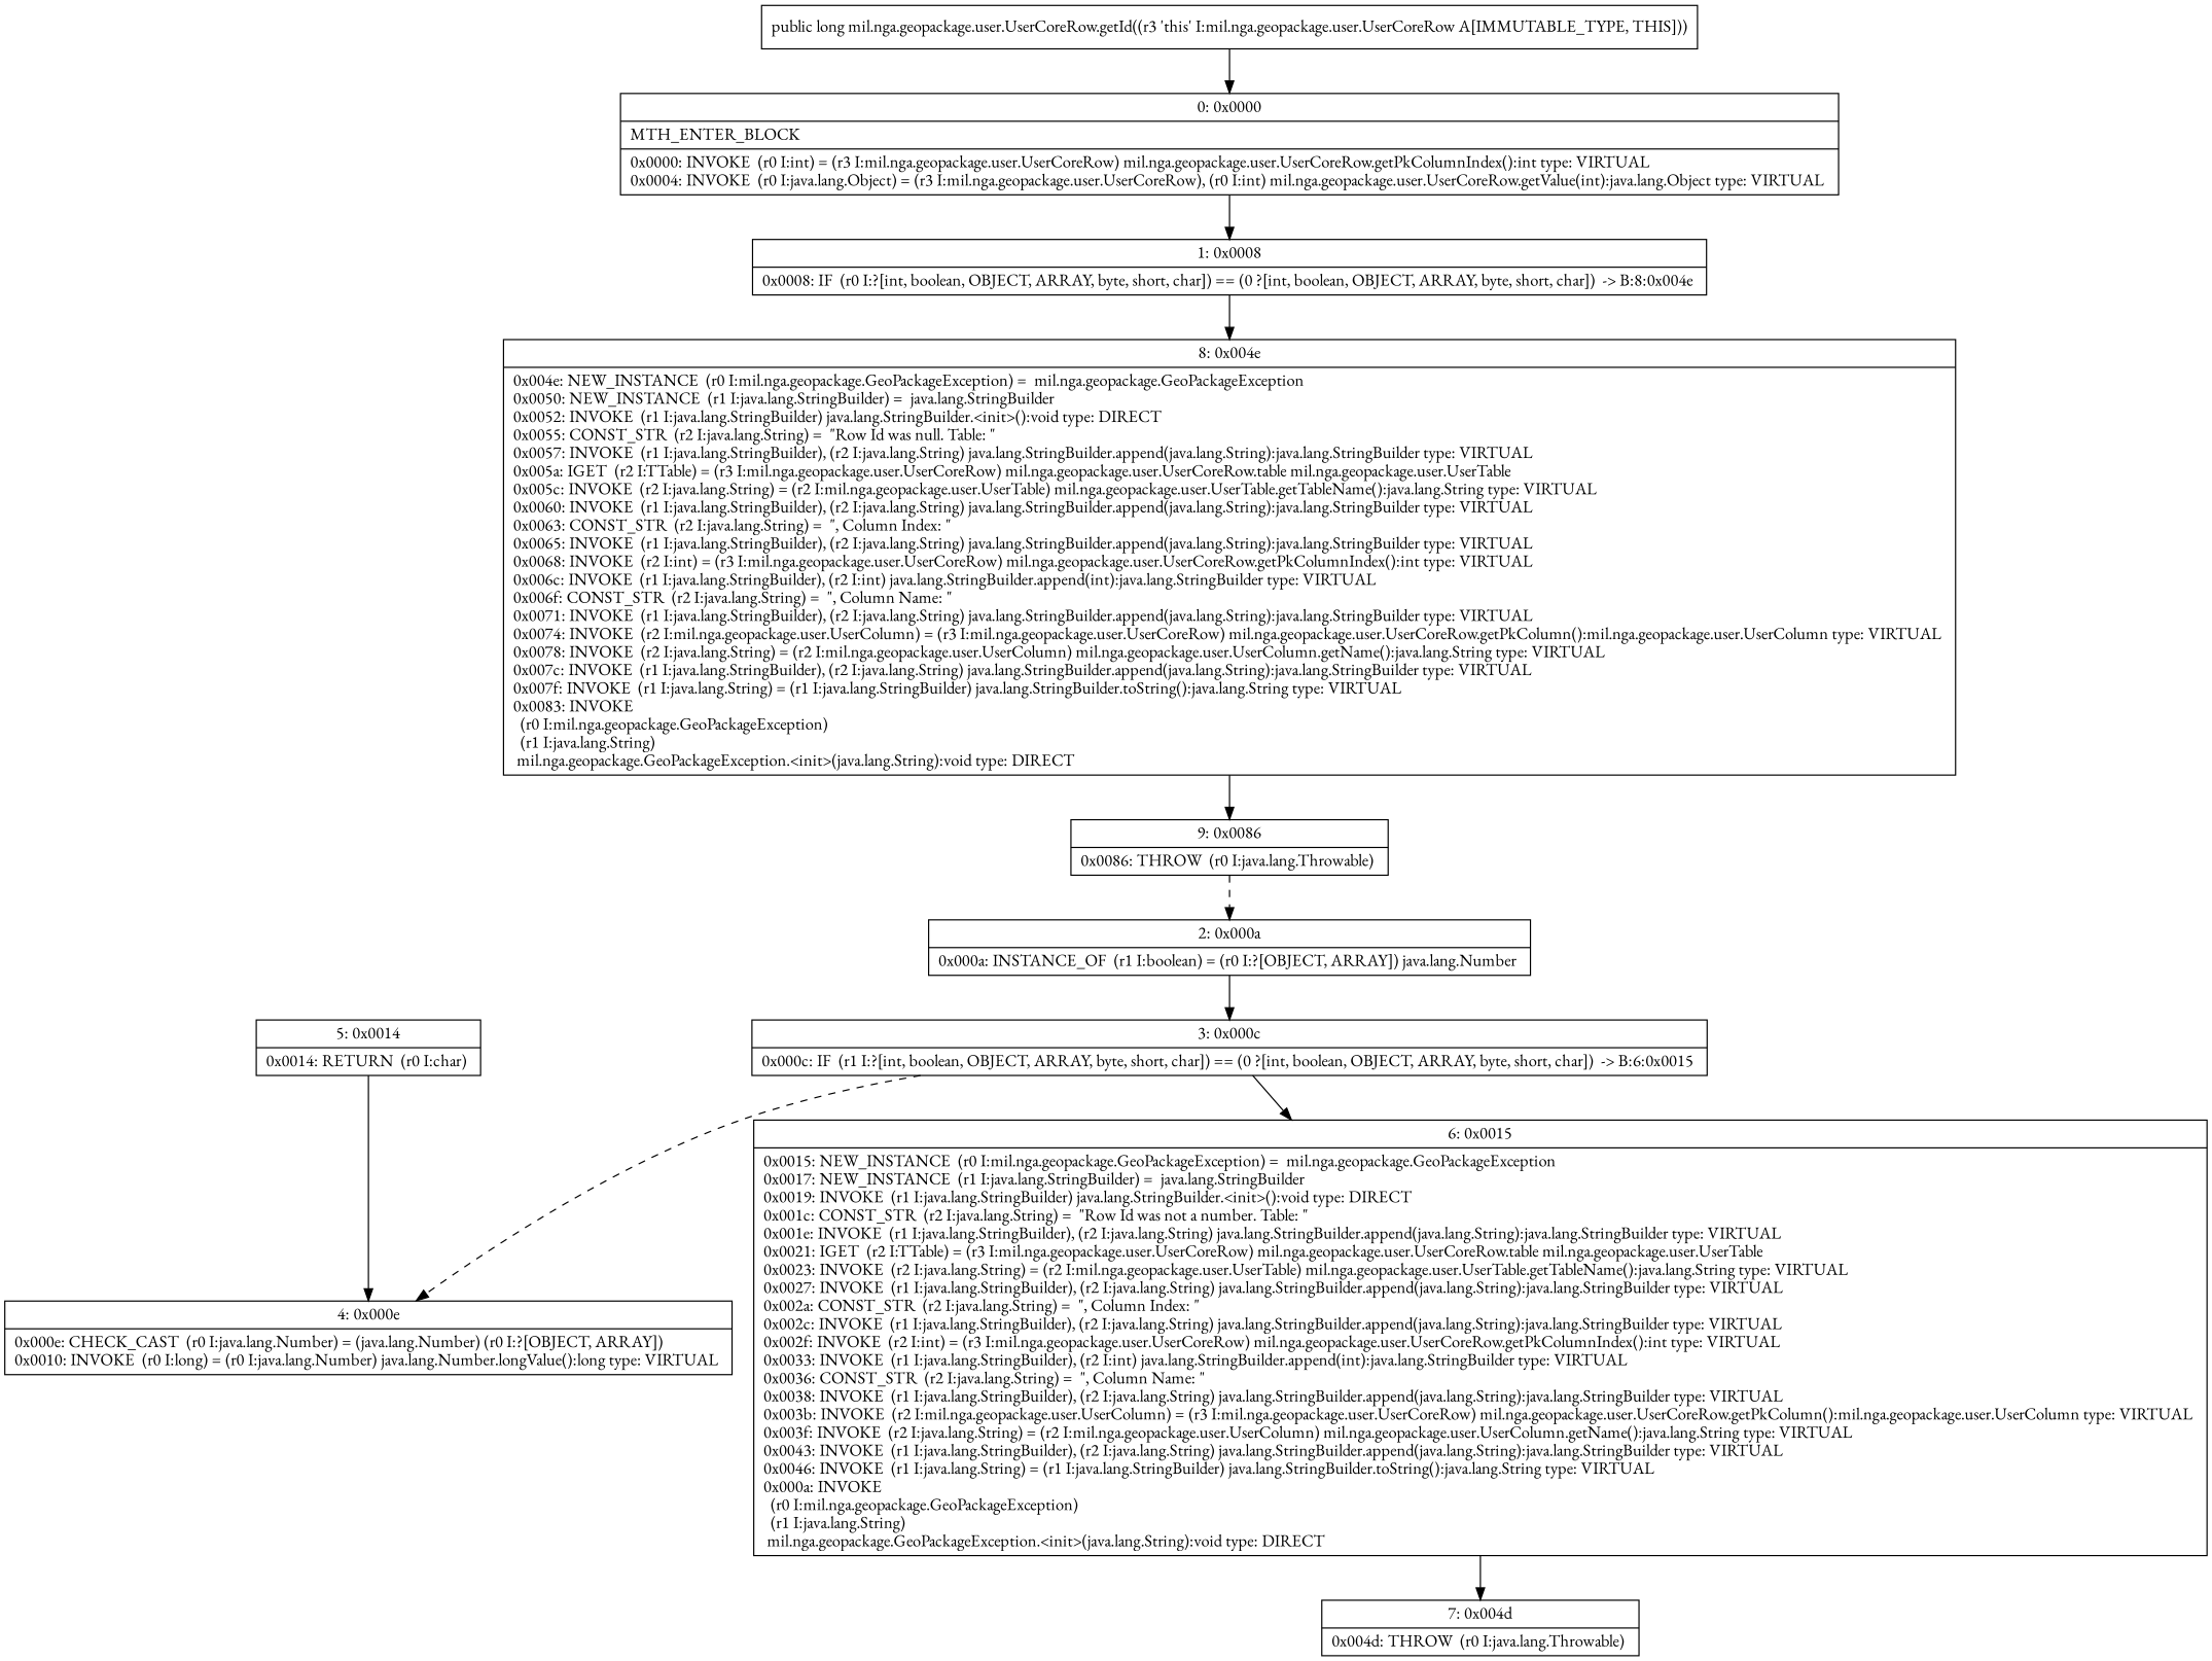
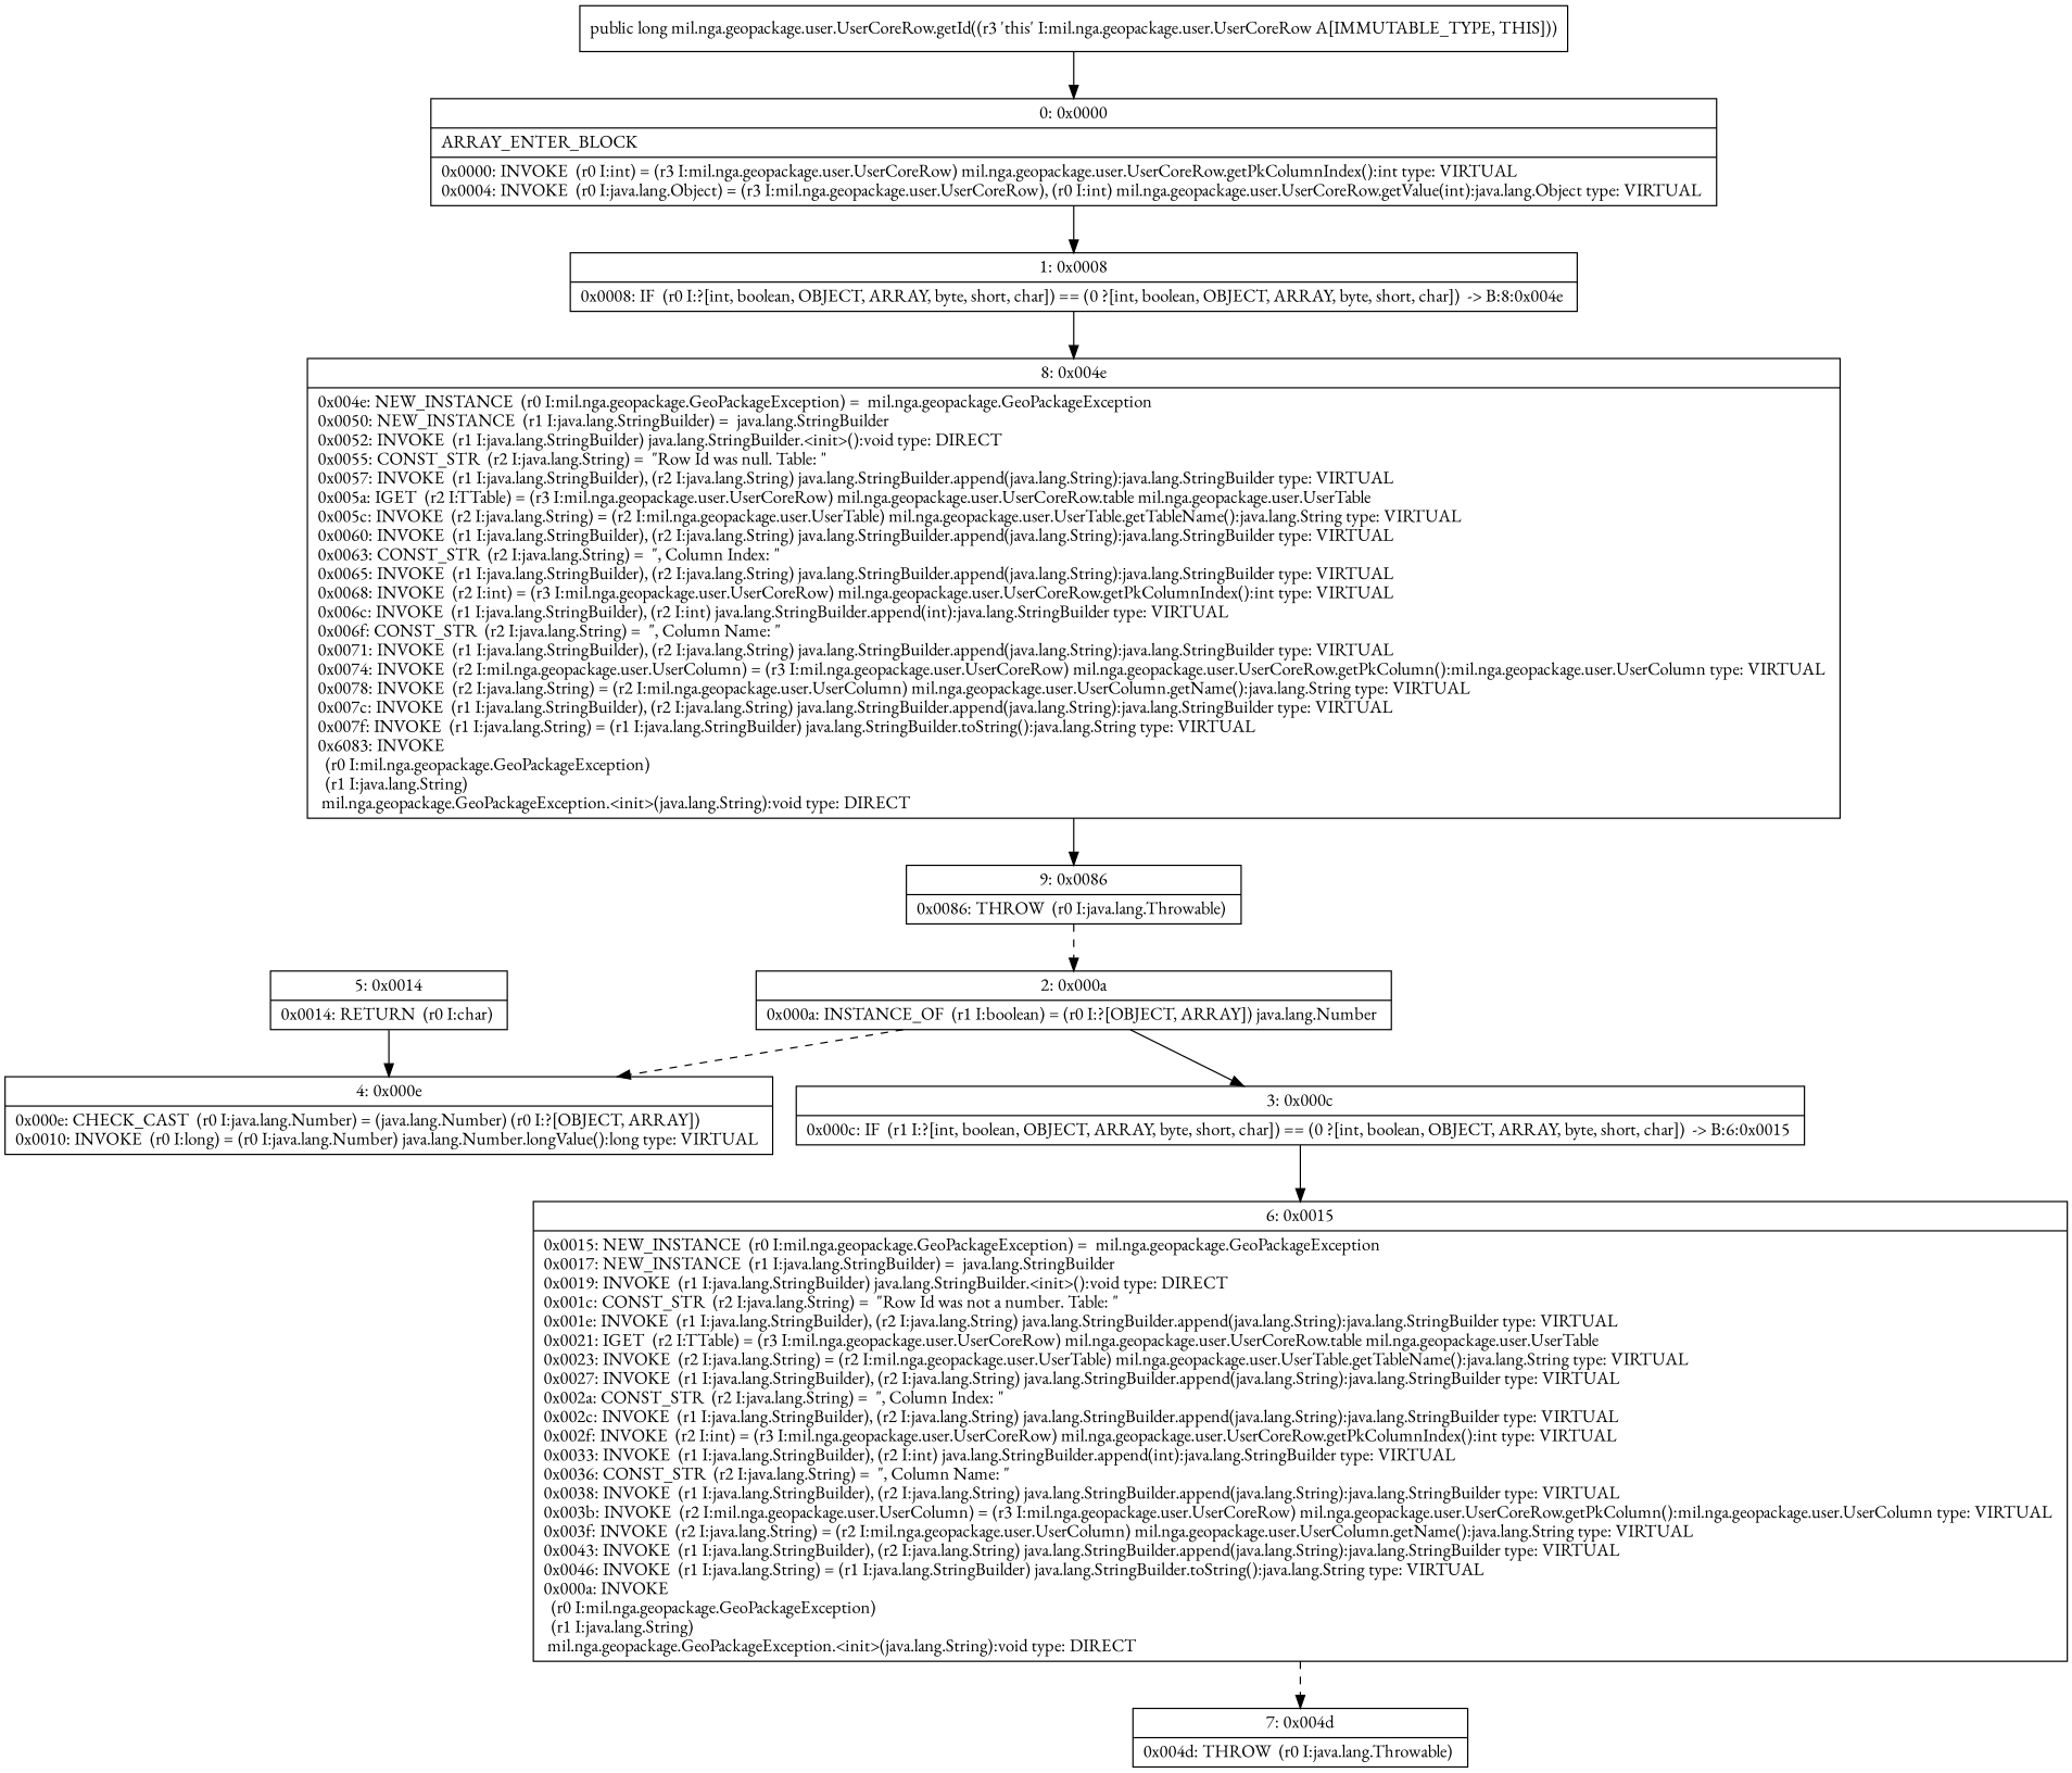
  digraph {
    fontname="EB Garamond"
    node [fontname="EB Garamond" shape=record]
    edge [fontname="EB Garamond"]
-   n1 [label="{0\:\ 0x0000|MTH_ENTER_BLOCK\l|0x0000: INVOKE  (r0 I:int) = (r3 I:mil.nga.geopackage.user.UserCoreRow) mil.nga.geopackage.user.UserCoreRow.getPkColumnIndex():int type: VIRTUAL \l0x0004: INVOKE  (r0 I:java.lang.Object) = (r3 I:mil.nga.geopackage.user.UserCoreRow), (r0 I:int) mil.nga.geopackage.user.UserCoreRow.getValue(int):java.lang.Object type: VIRTUAL \l}"]
+   n1 [label="{0\:\ 0x0000|ARRAY_ENTER_BLOCK\l|0x0000: INVOKE  (r0 I:int) = (r3 I:mil.nga.geopackage.user.UserCoreRow) mil.nga.geopackage.user.UserCoreRow.getPkColumnIndex():int type: VIRTUAL \l0x0004: INVOKE  (r0 I:java.lang.Object) = (r3 I:mil.nga.geopackage.user.UserCoreRow), (r0 I:int) mil.nga.geopackage.user.UserCoreRow.getValue(int):java.lang.Object type: VIRTUAL \l}"]
    n2 [label="{1\:\ 0x0008|0x0008: IF  (r0 I:?[int, boolean, OBJECT, ARRAY, byte, short, char]) == (0 ?[int, boolean, OBJECT, ARRAY, byte, short, char])  \-\> B:8:0x004e \l}"]
-   n3 [label="{8\:\ 0x004e|0x004e: NEW_INSTANCE  (r0 I:mil.nga.geopackage.GeoPackageException) =  mil.nga.geopackage.GeoPackageException \l0x0050: NEW_INSTANCE  (r1 I:java.lang.StringBuilder) =  java.lang.StringBuilder \l0x0052: INVOKE  (r1 I:java.lang.StringBuilder) java.lang.StringBuilder.\<init\>():void type: DIRECT \l0x0055: CONST_STR  (r2 I:java.lang.String) =  \"Row Id was null. Table: \" \l0x0057: INVOKE  (r1 I:java.lang.StringBuilder), (r2 I:java.lang.String) java.lang.StringBuilder.append(java.lang.String):java.lang.StringBuilder type: VIRTUAL \l0x005a: IGET  (r2 I:TTable) = (r3 I:mil.nga.geopackage.user.UserCoreRow) mil.nga.geopackage.user.UserCoreRow.table mil.nga.geopackage.user.UserTable \l0x005c: INVOKE  (r2 I:java.lang.String) = (r2 I:mil.nga.geopackage.user.UserTable) mil.nga.geopackage.user.UserTable.getTableName():java.lang.String type: VIRTUAL \l0x0060: INVOKE  (r1 I:java.lang.StringBuilder), (r2 I:java.lang.String) java.lang.StringBuilder.append(java.lang.String):java.lang.StringBuilder type: VIRTUAL \l0x0063: CONST_STR  (r2 I:java.lang.String) =  \", Column Index: \" \l0x0065: INVOKE  (r1 I:java.lang.StringBuilder), (r2 I:java.lang.String) java.lang.StringBuilder.append(java.lang.String):java.lang.StringBuilder type: VIRTUAL \l0x0068: INVOKE  (r2 I:int) = (r3 I:mil.nga.geopackage.user.UserCoreRow) mil.nga.geopackage.user.UserCoreRow.getPkColumnIndex():int type: VIRTUAL \l0x006c: INVOKE  (r1 I:java.lang.StringBuilder), (r2 I:int) java.lang.StringBuilder.append(int):java.lang.StringBuilder type: VIRTUAL \l0x006f: CONST_STR  (r2 I:java.lang.String) =  \", Column Name: \" \l0x0071: INVOKE  (r1 I:java.lang.StringBuilder), (r2 I:java.lang.String) java.lang.StringBuilder.append(java.lang.String):java.lang.StringBuilder type: VIRTUAL \l0x0074: INVOKE  (r2 I:mil.nga.geopackage.user.UserColumn) = (r3 I:mil.nga.geopackage.user.UserCoreRow) mil.nga.geopackage.user.UserCoreRow.getPkColumn():mil.nga.geopackage.user.UserColumn type: VIRTUAL \l0x0078: INVOKE  (r2 I:java.lang.String) = (r2 I:mil.nga.geopackage.user.UserColumn) mil.nga.geopackage.user.UserColumn.getName():java.lang.String type: VIRTUAL \l0x007c: INVOKE  (r1 I:java.lang.StringBuilder), (r2 I:java.lang.String) java.lang.StringBuilder.append(java.lang.String):java.lang.StringBuilder type: VIRTUAL \l0x007f: INVOKE  (r1 I:java.lang.String) = (r1 I:java.lang.StringBuilder) java.lang.StringBuilder.toString():java.lang.String type: VIRTUAL \l0x0083: INVOKE  \l  (r0 I:mil.nga.geopackage.GeoPackageException)\l  (r1 I:java.lang.String)\l mil.nga.geopackage.GeoPackageException.\<init\>(java.lang.String):void type: DIRECT \l}"]
+   n3 [label="{8\:\ 0x004e|0x004e: NEW_INSTANCE  (r0 I:mil.nga.geopackage.GeoPackageException) =  mil.nga.geopackage.GeoPackageException \l0x0050: NEW_INSTANCE  (r1 I:java.lang.StringBuilder) =  java.lang.StringBuilder \l0x0052: INVOKE  (r1 I:java.lang.StringBuilder) java.lang.StringBuilder.\<init\>():void type: DIRECT \l0x0055: CONST_STR  (r2 I:java.lang.String) =  \"Row Id was null. Table: \" \l0x0057: INVOKE  (r1 I:java.lang.StringBuilder), (r2 I:java.lang.String) java.lang.StringBuilder.append(java.lang.String):java.lang.StringBuilder type: VIRTUAL \l0x005a: IGET  (r2 I:TTable) = (r3 I:mil.nga.geopackage.user.UserCoreRow) mil.nga.geopackage.user.UserCoreRow.table mil.nga.geopackage.user.UserTable \l0x005c: INVOKE  (r2 I:java.lang.String) = (r2 I:mil.nga.geopackage.user.UserTable) mil.nga.geopackage.user.UserTable.getTableName():java.lang.String type: VIRTUAL \l0x0060: INVOKE  (r1 I:java.lang.StringBuilder), (r2 I:java.lang.String) java.lang.StringBuilder.append(java.lang.String):java.lang.StringBuilder type: VIRTUAL \l0x0063: CONST_STR  (r2 I:java.lang.String) =  \", Column Index: \" \l0x0065: INVOKE  (r1 I:java.lang.StringBuilder), (r2 I:java.lang.String) java.lang.StringBuilder.append(java.lang.String):java.lang.StringBuilder type: VIRTUAL \l0x0068: INVOKE  (r2 I:int) = (r3 I:mil.nga.geopackage.user.UserCoreRow) mil.nga.geopackage.user.UserCoreRow.getPkColumnIndex():int type: VIRTUAL \l0x006c: INVOKE  (r1 I:java.lang.StringBuilder), (r2 I:int) java.lang.StringBuilder.append(int):java.lang.StringBuilder type: VIRTUAL \l0x006f: CONST_STR  (r2 I:java.lang.String) =  \", Column Name: \" \l0x0071: INVOKE  (r1 I:java.lang.StringBuilder), (r2 I:java.lang.String) java.lang.StringBuilder.append(java.lang.String):java.lang.StringBuilder type: VIRTUAL \l0x0074: INVOKE  (r2 I:mil.nga.geopackage.user.UserColumn) = (r3 I:mil.nga.geopackage.user.UserCoreRow) mil.nga.geopackage.user.UserCoreRow.getPkColumn():mil.nga.geopackage.user.UserColumn type: VIRTUAL \l0x0078: INVOKE  (r2 I:java.lang.String) = (r2 I:mil.nga.geopackage.user.UserColumn) mil.nga.geopackage.user.UserColumn.getName():java.lang.String type: VIRTUAL \l0x007c: INVOKE  (r1 I:java.lang.StringBuilder), (r2 I:java.lang.String) java.lang.StringBuilder.append(java.lang.String):java.lang.StringBuilder type: VIRTUAL \l0x007f: INVOKE  (r1 I:java.lang.String) = (r1 I:java.lang.StringBuilder) java.lang.StringBuilder.toString():java.lang.String type: VIRTUAL \l0x6083: INVOKE  \l  (r0 I:mil.nga.geopackage.GeoPackageException)\l  (r1 I:java.lang.String)\l mil.nga.geopackage.GeoPackageException.\<init\>(java.lang.String):void type: DIRECT \l}"]
    n4 [label="{2\:\ 0x000a|0x000a: INSTANCE_OF  (r1 I:boolean) = (r0 I:?[OBJECT, ARRAY]) java.lang.Number \l}"]
    n5 [label="{3\:\ 0x000c|0x000c: IF  (r1 I:?[int, boolean, OBJECT, ARRAY, byte, short, char]) == (0 ?[int, boolean, OBJECT, ARRAY, byte, short, char])  \-\> B:6:0x0015 \l}"]
    n6 [label="{9\:\ 0x0086|0x0086: THROW  (r0 I:java.lang.Throwable) \l}"]
    n7 [label="{4\:\ 0x000e|0x000e: CHECK_CAST  (r0 I:java.lang.Number) = (java.lang.Number) (r0 I:?[OBJECT, ARRAY]) \l0x0010: INVOKE  (r0 I:long) = (r0 I:java.lang.Number) java.lang.Number.longValue():long type: VIRTUAL \l}"]
    n8 [label="{6\:\ 0x0015|0x0015: NEW_INSTANCE  (r0 I:mil.nga.geopackage.GeoPackageException) =  mil.nga.geopackage.GeoPackageException \l0x0017: NEW_INSTANCE  (r1 I:java.lang.StringBuilder) =  java.lang.StringBuilder \l0x0019: INVOKE  (r1 I:java.lang.StringBuilder) java.lang.StringBuilder.\<init\>():void type: DIRECT \l0x001c: CONST_STR  (r2 I:java.lang.String) =  \"Row Id was not a number. Table: \" \l0x001e: INVOKE  (r1 I:java.lang.StringBuilder), (r2 I:java.lang.String) java.lang.StringBuilder.append(java.lang.String):java.lang.StringBuilder type: VIRTUAL \l0x0021: IGET  (r2 I:TTable) = (r3 I:mil.nga.geopackage.user.UserCoreRow) mil.nga.geopackage.user.UserCoreRow.table mil.nga.geopackage.user.UserTable \l0x0023: INVOKE  (r2 I:java.lang.String) = (r2 I:mil.nga.geopackage.user.UserTable) mil.nga.geopackage.user.UserTable.getTableName():java.lang.String type: VIRTUAL \l0x0027: INVOKE  (r1 I:java.lang.StringBuilder), (r2 I:java.lang.String) java.lang.StringBuilder.append(java.lang.String):java.lang.StringBuilder type: VIRTUAL \l0x002a: CONST_STR  (r2 I:java.lang.String) =  \", Column Index: \" \l0x002c: INVOKE  (r1 I:java.lang.StringBuilder), (r2 I:java.lang.String) java.lang.StringBuilder.append(java.lang.String):java.lang.StringBuilder type: VIRTUAL \l0x002f: INVOKE  (r2 I:int) = (r3 I:mil.nga.geopackage.user.UserCoreRow) mil.nga.geopackage.user.UserCoreRow.getPkColumnIndex():int type: VIRTUAL \l0x0033: INVOKE  (r1 I:java.lang.StringBuilder), (r2 I:int) java.lang.StringBuilder.append(int):java.lang.StringBuilder type: VIRTUAL \l0x0036: CONST_STR  (r2 I:java.lang.String) =  \", Column Name: \" \l0x0038: INVOKE  (r1 I:java.lang.StringBuilder), (r2 I:java.lang.String) java.lang.StringBuilder.append(java.lang.String):java.lang.StringBuilder type: VIRTUAL \l0x003b: INVOKE  (r2 I:mil.nga.geopackage.user.UserColumn) = (r3 I:mil.nga.geopackage.user.UserCoreRow) mil.nga.geopackage.user.UserCoreRow.getPkColumn():mil.nga.geopackage.user.UserColumn type: VIRTUAL \l0x003f: INVOKE  (r2 I:java.lang.String) = (r2 I:mil.nga.geopackage.user.UserColumn) mil.nga.geopackage.user.UserColumn.getName():java.lang.String type: VIRTUAL \l0x0043: INVOKE  (r1 I:java.lang.StringBuilder), (r2 I:java.lang.String) java.lang.StringBuilder.append(java.lang.String):java.lang.StringBuilder type: VIRTUAL \l0x0046: INVOKE  (r1 I:java.lang.String) = (r1 I:java.lang.StringBuilder) java.lang.StringBuilder.toString():java.lang.String type: VIRTUAL \l0x000a: INVOKE  \l  (r0 I:mil.nga.geopackage.GeoPackageException)\l  (r1 I:java.lang.String)\l mil.nga.geopackage.GeoPackageException.\<init\>(java.lang.String):void type: DIRECT \l}"]
    n9 [label="{7\:\ 0x004d|0x004d: THROW  (r0 I:java.lang.Throwable) \l}"]
    n10 [label="{5\:\ 0x0014|0x0014: RETURN  (r0 I:char) \l}"]
    n11 [label="{public long mil.nga.geopackage.user.UserCoreRow.getId((r3 'this' I:mil.nga.geopackage.user.UserCoreRow A[IMMUTABLE_TYPE, THIS])) }"]
    n1 -> n2
    n2 -> n3
    n3 -> n6
    n4 -> n5
-   n5 -> n7 [style=dashed]
+   n4 -> n7 [style=dashed]
    n5 -> n8
    n6 -> n4 [style=dashed]
-   n8 -> n9
+   n8 -> n9 [style=dashed]
    n10 -> n7
    n11 -> n1
  }
